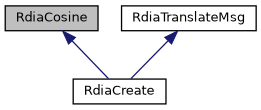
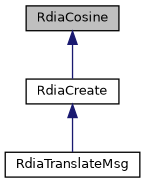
  digraph {
    fontname="DejaVu Sans"
    rankdir=TB
    node [color=black fillcolor=white fontname="DejaVu Sans" fontsize=10 shape=record style=filled]
    edge [color=midnightblue dir=back fontname="DejaVu Sans" fontsize=10 labelfontname=Helvetica labelfontsize=10 style=solid]
    n1 [fillcolor=grey75 fontcolor=black height=0.2 label=RdiaCosine width=0.4]
    n2 [height=0.2 label=RdiaCreate width=0.4]
    n3 [height=0.2 label=RdiaTranslateMsg width=0.4]
    n1 -> n2
-   n3 -> n2
+   n2 -> n3
  }
